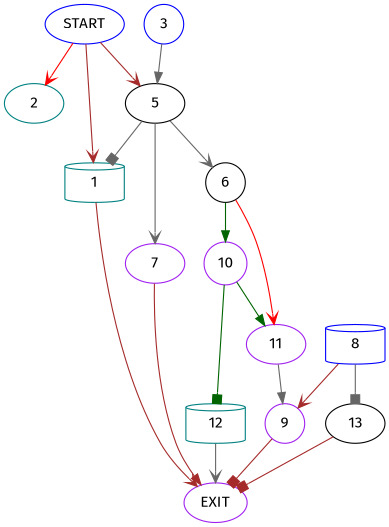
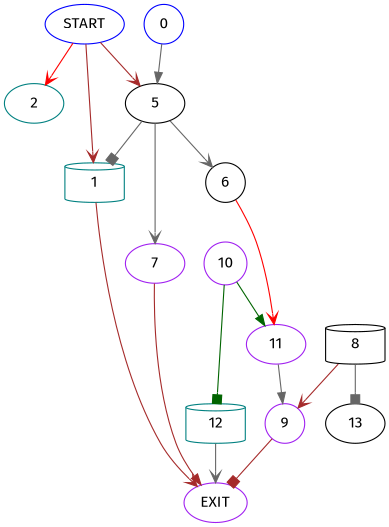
  digraph {
    fontname="Fira Sans"
    node [color=purple fontname="Fira Sans" shape=ellipse]
    edge [arrowhead=vee color=brown fontname="Fira Sans"]
    n1 [color=blue label=START]
    1 [color=teal shape=cylinder]
    2 [color=teal]
    5 [color=black]
    n5 [label=EXIT]
-   3 [color=blue shape=circle]
+   3 [color=blue shape=circle label=0]
    6 [color=black shape=circle]
    7
-   8 [color=blue shape=cylinder]
+   8 [color=black shape=cylinder]
    9 [shape=circle]
    13 [color=black]
    10 [shape=circle]
    11
    12 [color=teal shape=cylinder]
    n1 -> 1
    n1 -> 2 [color=red]
    n1 -> 5
    1 -> n5
    5 -> 1 [arrowhead=box color=gray40]
    5 -> 6 [color=gray40]
    5 -> 7 [color=gray40]
    3 -> 5 [arrowhead=normal color=gray40]
-   6 -> 10 [arrowhead=normal color=darkgreen]
    6 -> 11 [color=red]
    7 -> n5 [arrowhead=normal]
    8 -> 9
    8 -> 13 [arrowhead=box color=gray40]
    9 -> n5 [arrowhead=box]
-   13 -> n5 [arrowhead=box]
    10 -> 11 [arrowhead=normal color=darkgreen]
    10 -> 12 [arrowhead=box color=darkgreen]
    11 -> 9 [arrowhead=normal color=gray40]
    12 -> n5 [color=gray40]
  }
